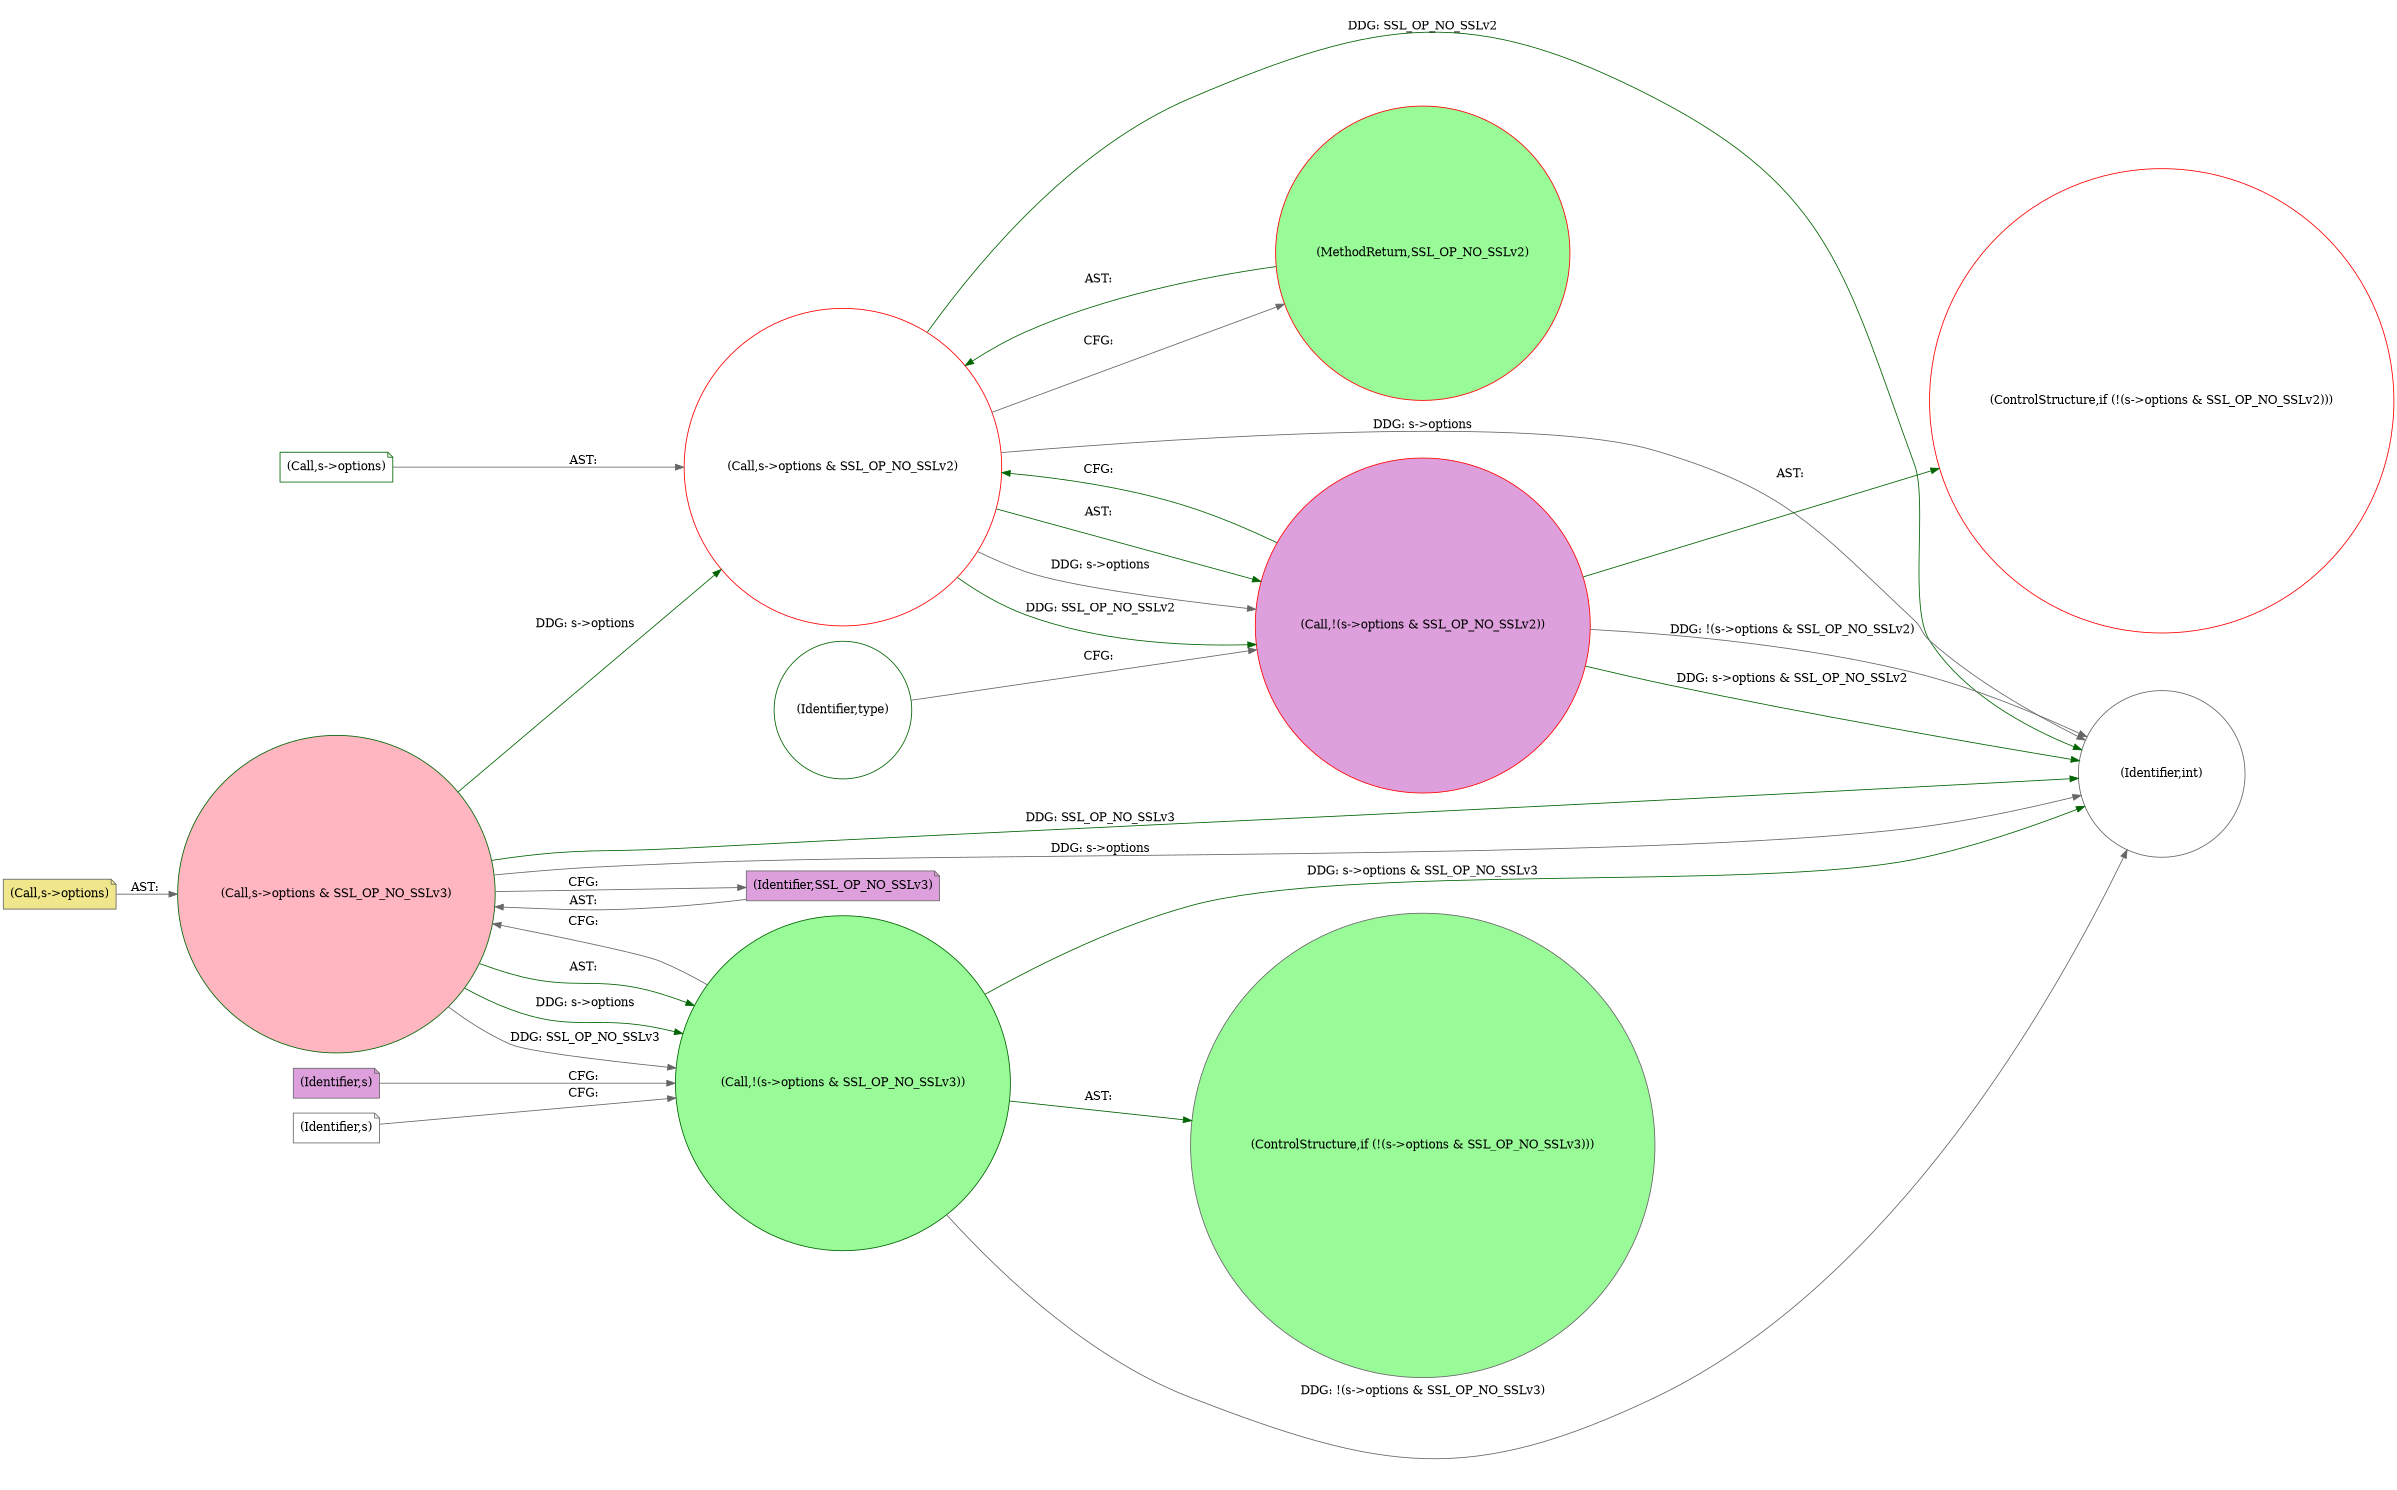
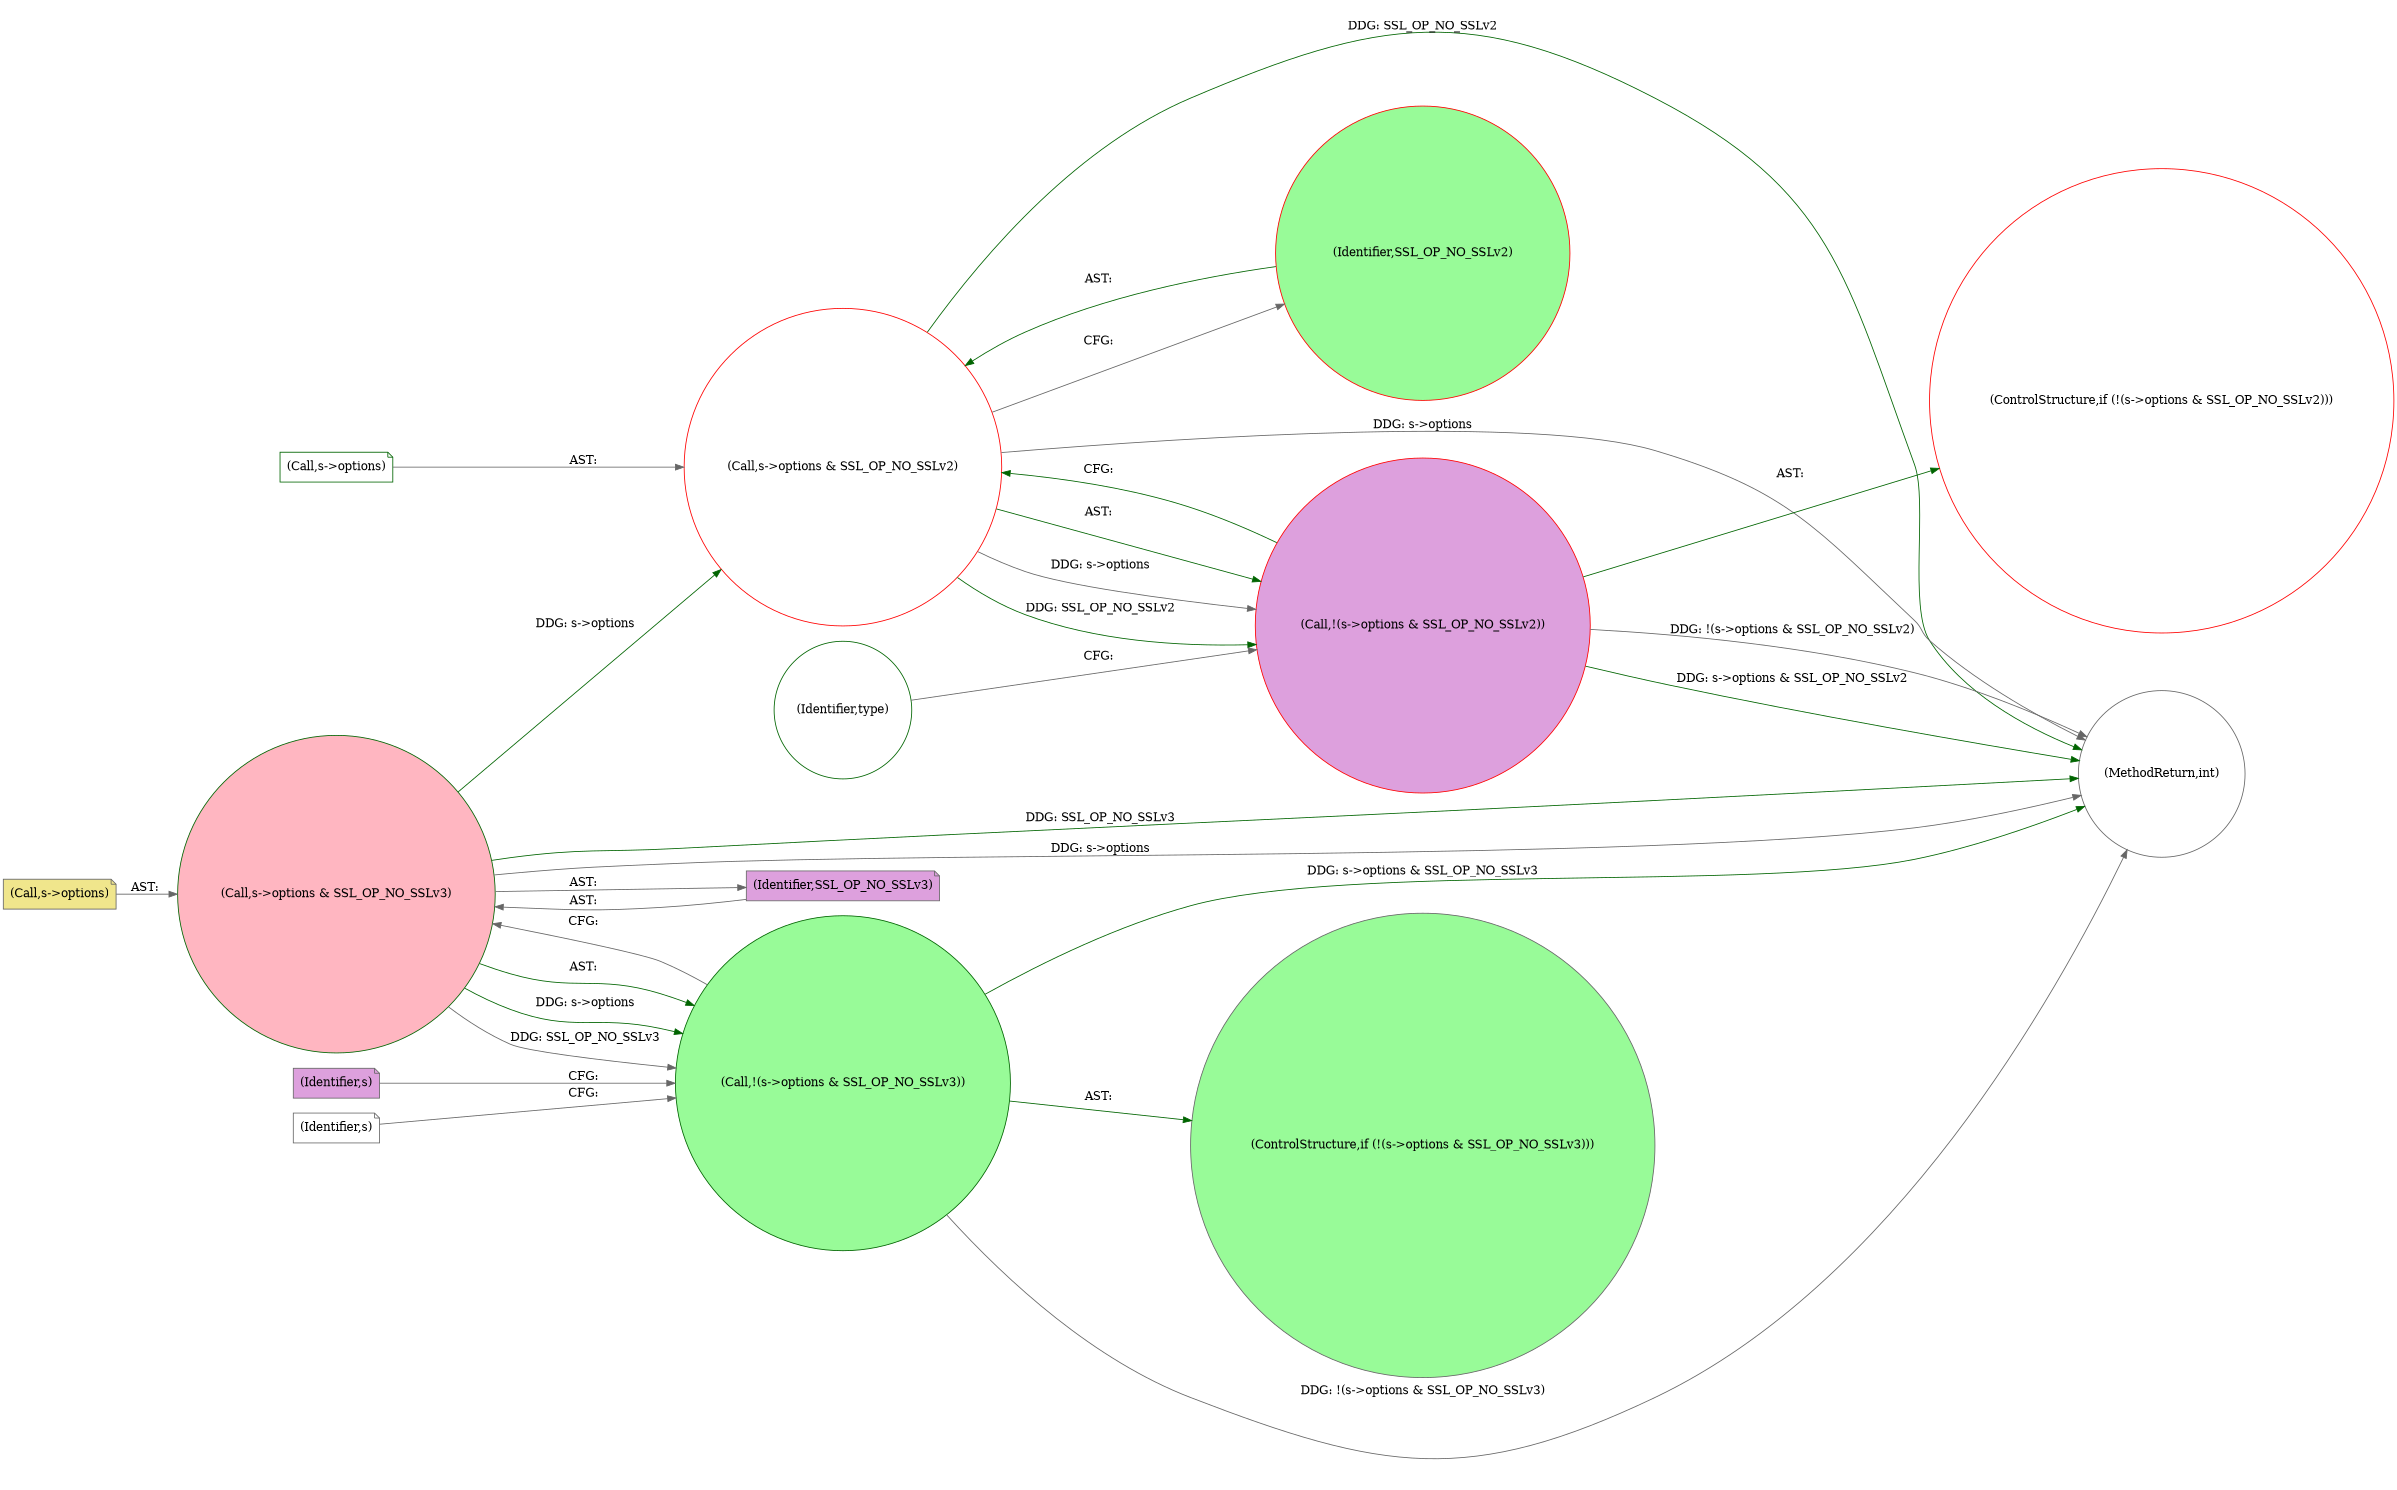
  digraph {
    rankdir=LR
    node [color=gray40 fillcolor=white shape=circle style=filled]
    edge [color=gray40]
    n1 [color=darkgreen fillcolor=lightpink label="(Call,s->options & SSL_OP_NO_SSLv3)"]
    n2 [color=darkgreen fillcolor=palegreen label="(Call,!(s->options & SSL_OP_NO_SSLv3))"]
    n3 [color=red label="(Call,s->options & SSL_OP_NO_SSLv2)"]
-   n4 [label="(Identifier,int)"]
+   n4 [label="(MethodReturn,int)"]
    n5 [fillcolor=plum label="(Identifier,SSL_OP_NO_SSLv3)" shape=note]
    n6 [fillcolor=palegreen label="(ControlStructure,if (!(s->options & SSL_OP_NO_SSLv3)))"]
    n7 [color=red fillcolor=plum label="(Call,!(s->options & SSL_OP_NO_SSLv2))"]
-   n8 [color=red fillcolor=palegreen label="(MethodReturn,SSL_OP_NO_SSLv2)"]
+   n8 [color=red fillcolor=palegreen label="(Identifier,SSL_OP_NO_SSLv2)"]
    n9 [color=red label="(ControlStructure,if (!(s->options & SSL_OP_NO_SSLv2)))"]
    n10 [label="(Identifier,s)" shape=note]
    n11 [color=darkgreen label="(Call,s->options)" shape=note]
    n12 [fillcolor=plum label="(Identifier,s)" shape=note]
    n13 [color=darkgreen label="(Identifier,type)"]
    n14 [fillcolor=khaki label="(Call,s->options)" shape=note]
    n1 -> n2 [color=darkgreen label="AST: "]
    n1 -> n2 [color=darkgreen label="DDG: s->options"]
    n1 -> n2 [label="DDG: SSL_OP_NO_SSLv3"]
    n1 -> n3 [color=darkgreen label="DDG: s->options"]
    n1 -> n4 [label="DDG: s->options"]
    n1 -> n4 [color=darkgreen label="DDG: SSL_OP_NO_SSLv3"]
-   n1 -> n5 [label="CFG: "]
+   n1 -> n5 [label="AST: "]
    n2 -> n1 [label="CFG: "]
    n2 -> n4 [color=darkgreen label="DDG: s->options & SSL_OP_NO_SSLv3"]
    n2 -> n4 [label="DDG: !(s->options & SSL_OP_NO_SSLv3)"]
    n2 -> n6 [color=darkgreen label="AST: "]
    n3 -> n4 [color=darkgreen label="DDG: SSL_OP_NO_SSLv2"]
    n3 -> n4 [label="DDG: s->options"]
    n3 -> n7 [color=darkgreen label="AST: "]
    n3 -> n7 [label="DDG: s->options"]
    n3 -> n7 [color=darkgreen label="DDG: SSL_OP_NO_SSLv2"]
    n3 -> n8 [label="CFG: "]
    n5 -> n1 [label="AST: "]
    n7 -> n3 [color=darkgreen label="CFG: "]
    n7 -> n4 [color=darkgreen label="DDG: s->options & SSL_OP_NO_SSLv2"]
    n7 -> n4 [label="DDG: !(s->options & SSL_OP_NO_SSLv2)"]
    n7 -> n9 [color=darkgreen label="AST: "]
    n8 -> n3 [color=darkgreen label="AST: "]
    n10 -> n2 [label="CFG: "]
    n11 -> n3 [label="AST: "]
    n12 -> n2 [label="CFG: "]
    n13 -> n7 [label="CFG: "]
    n14 -> n1 [label="AST: "]
  }
